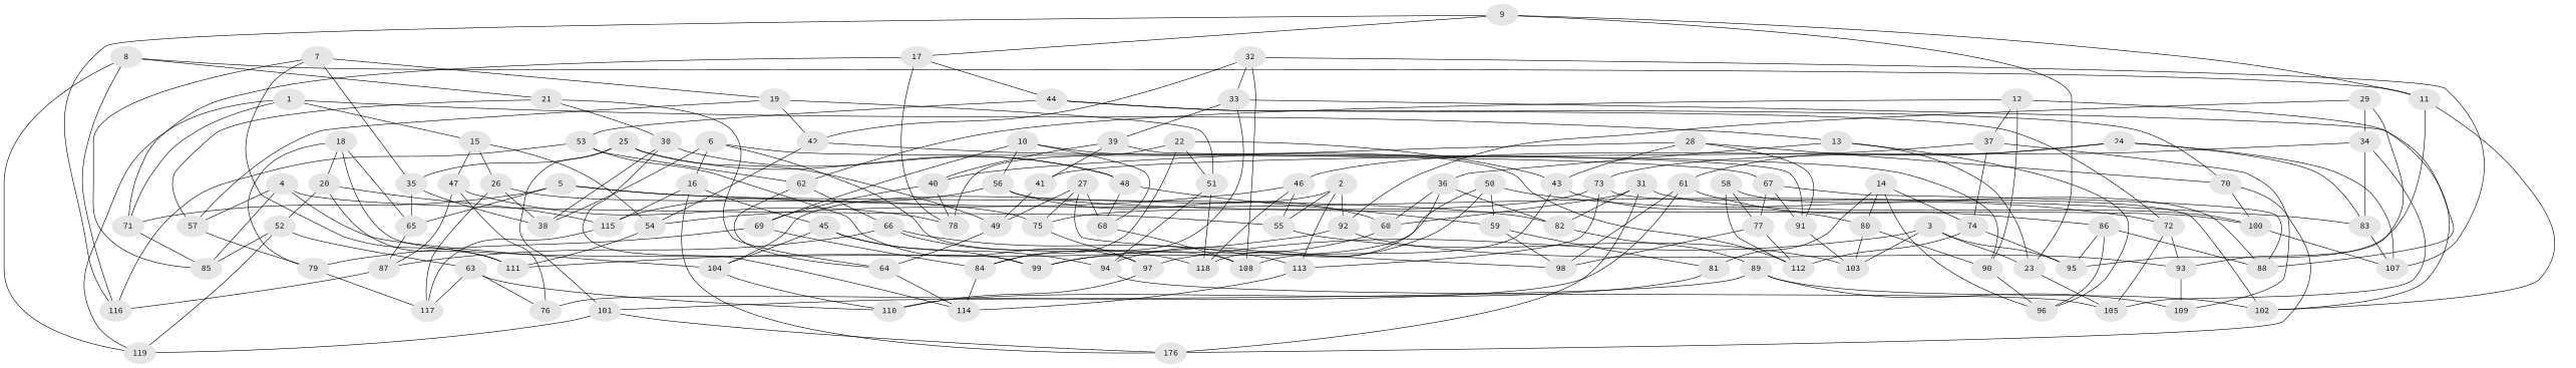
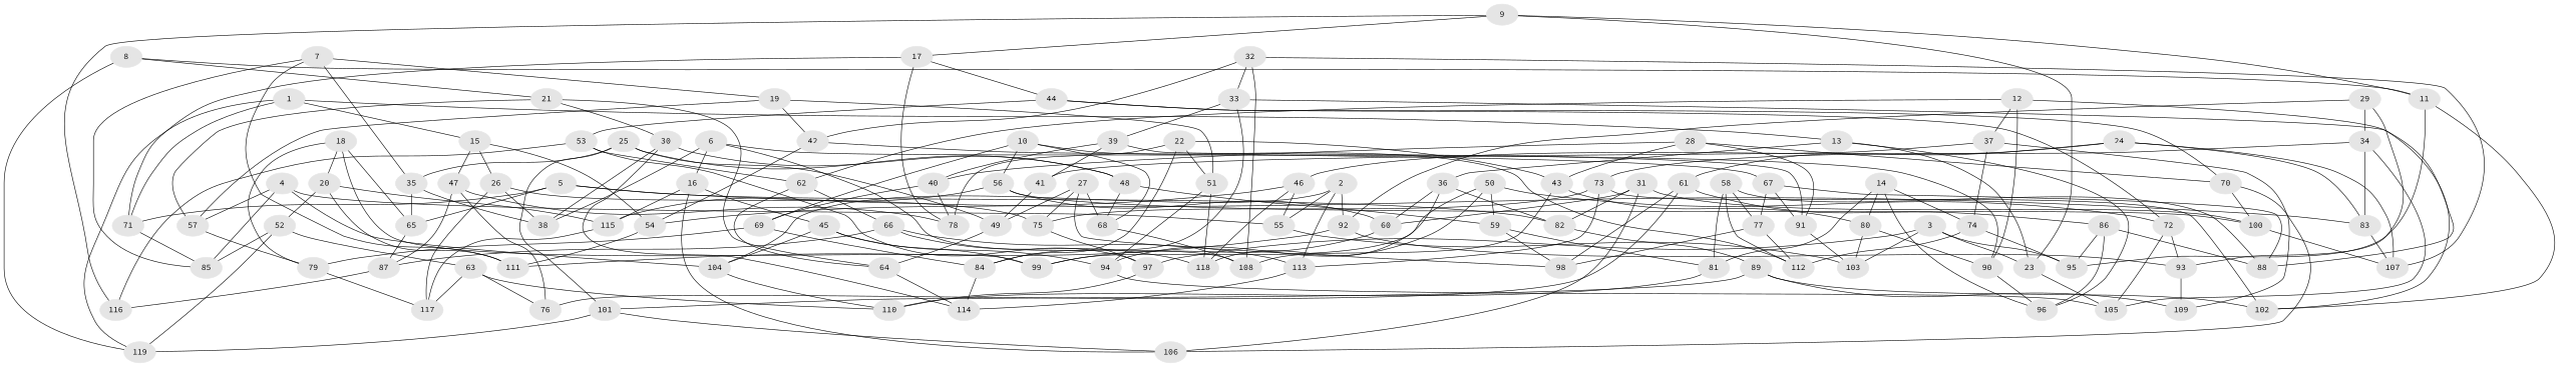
  graph {
    fontname="Source Code Pro"
    node [color=gray90 fontname="Source Code Pro" style=filled]
    edge [fontname="Source Code Pro"]
    1
    13
    15
    71
    119
    23
    36
    96
    26
    47
    54
    85
    2
    55
    92
    104
    113
    103
    111
    93
    110
    114
    3
    95
    97
    105
    4
    57
    79
    5
    65
    82
    83
    87
    89
    107
    6
    16
    38
    90
    108
    45
-   106 [label=176]
+   106
    115
    7
    19
    35
    42
    51
    8
    11
    21
    116
    102
    30
    64
    9
    17
    44
    78
    10
    56
    68
    69
    112
    60
    100
    84
    12
    37
    62
    88
    74
    109
    41
    66
    118
    14
    80
    81
    75
    117
    76
    99
    94
    70
    53
    72
    18
    20
    52
    67
    63
    48
    22
    43
    24
    46
    61
    98
    86
    25
    49
    101
    59
    27
    28
    40
    91
    29
    34
    73
    31
    32
    33
    39
    77
    50
    58
    1 -- 13
    1 -- 15
    1 -- 71
    1 -- 119
    13 -- 23
    13 -- 36
    13 -- 96
    15 -- 26
    15 -- 47
    15 -- 54
    71 -- 85
    23 -- 105
    36 -- 82
    36 -- 60
    36 -- 118
    26 -- 38
    26 -- 75
    26 -- 117
    47 -- 87
    47 -- 78
    47 -- 76
    54 -- 111
    2 -- 55
    2 -- 92
    2 -- 104
    2 -- 113
    55 -- 103
    92 -- 111
    92 -- 93
    104 -- 110
    113 -- 114
    93 -- 109
    3 -- 23
    3 -- 103
    3 -- 95
    3 -- 97
    97 -- 110
    4 -- 85
    4 -- 55
    4 -- 104
    4 -- 57
    57 -- 79
    79 -- 117
    5 -- 71
    5 -- 65
    5 -- 82
    5 -- 83
    65 -- 87
    82 -- 89
    83 -- 107
    87 -- 116
    89 -- 102
    89 -- 109
    89 -- 101
    6 -- 16
    6 -- 38
    6 -- 90
    6 -- 108
    16 -- 45
    16 -- 106
    16 -- 115
    90 -- 96
    45 -- 104
    45 -- 99
    45 -- 94
    115 -- 117
    7 -- 85
    7 -- 111
    7 -- 19
    7 -- 35
    19 -- 57
    19 -- 42
    19 -- 51
    35 -- 65
    35 -- 38
    42 -- 54
    42 -- 67
    51 -- 118
    51 -- 94
    8 -- 119
    8 -- 11
    8 -- 21
-   8 -- 116
    11 -- 95
    11 -- 102
    21 -- 57
    21 -- 30
    21 -- 64
    30 -- 114
    30 -- 38
    30 -- 48
    64 -- 114
    9 -- 23
    9 -- 11
    9 -- 116
    9 -- 17
    17 -- 71
    17 -- 44
    17 -- 78
    44 -- 70
    44 -- 53
    44 -- 72
    10 -- 56
    10 -- 68
    10 -- 69
    10 -- 112
    56 -- 115
    56 -- 60
    56 -- 100
    68 -- 108
    69 -- 79
    69 -- 84
    60 -- 99
    100 -- 107
    84 -- 114
    12 -- 90
    12 -- 37
    12 -- 62
    12 -- 88
    37 -- 74
    37 -- 109
    37 -- 41
    62 -- 64
    62 -- 66
    74 -- 95
    74 -- 112
    41 -- 49
    66 -- 113
    66 -- 87
    66 -- 118
    14 -- 96
    14 -- 74
    14 -- 80
    14 -- 81
    80 -- 103
    80 -- 90
    81 -- 110
    75 -- 97
    94 -- 105
    70 -- 106
    70 -- 100
    53 -- 97
    53 -- 116
    53 -- 62
    72 -- 93
    72 -- 105
    18 -- 79
    18 -- 65
    18 -- 99
    18 -- 20
    20 -- 111
    20 -- 115
    20 -- 52
    52 -- 119
    52 -- 85
    52 -- 63
    67 -- 88
    67 -- 91
    67 -- 77
    63 -- 110
    63 -- 117
    63 -- 76
    48 -- 68
    48 -- 59
    22 -- 51
    22 -- 78
    22 -- 84
    22 -- 43
    43 -- 108
    43 -- 80
    24 -- 83
    24 -- 107
    24 -- 46
    24 -- 61
    46 -- 54
    46 -- 55
    46 -- 118
    61 -- 76
    61 -- 98
    61 -- 86
    86 -- 96
    86 -- 95
    86 -- 88
    25 -- 35
    25 -- 48
    25 -- 49
    25 -- 101
    49 -- 64
    101 -- 119
    101 -- 106
    59 -- 81
    59 -- 98
    27 -- 68
    27 -- 75
    27 -- 98
    27 -- 49
    28 -- 70
    28 -- 43
    28 -- 40
    28 -- 91
    40 -- 78
    40 -- 69
    91 -- 103
    29 -- 92
    29 -- 93
    29 -- 34
    34 -- 105
    34 -- 83
    34 -- 73
    73 -- 113
    73 -- 102
    73 -- 75
    31 -- 82
    31 -- 106
    31 -- 60
    31 -- 100
    32 -- 107
    32 -- 108
    32 -- 42
    32 -- 33
    33 -- 102
    33 -- 84
    33 -- 39
    39 -- 41
    39 -- 40
    39 -- 91
    77 -- 112
    77 -- 98
    50 -- 99
    50 -- 94
    50 -- 72
    50 -- 59
    58 -- 112
    58 -- 88
+   58 -- 81
    58 -- 77
  }
